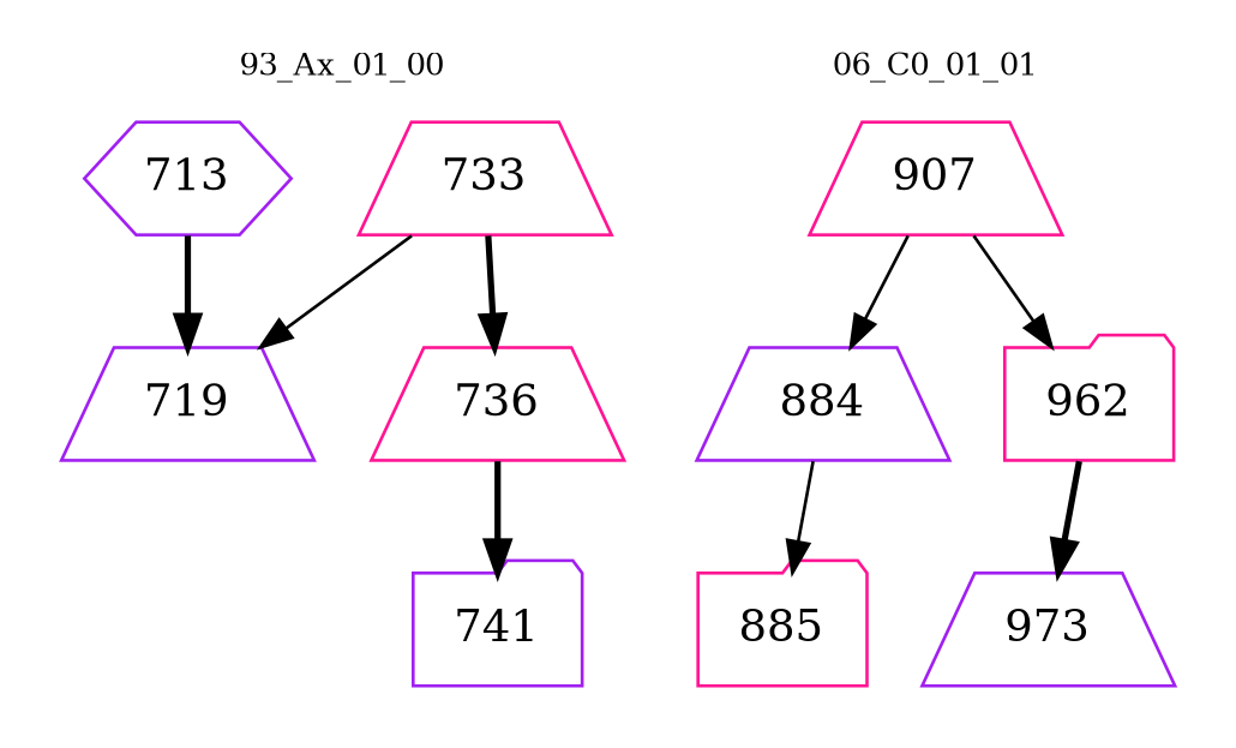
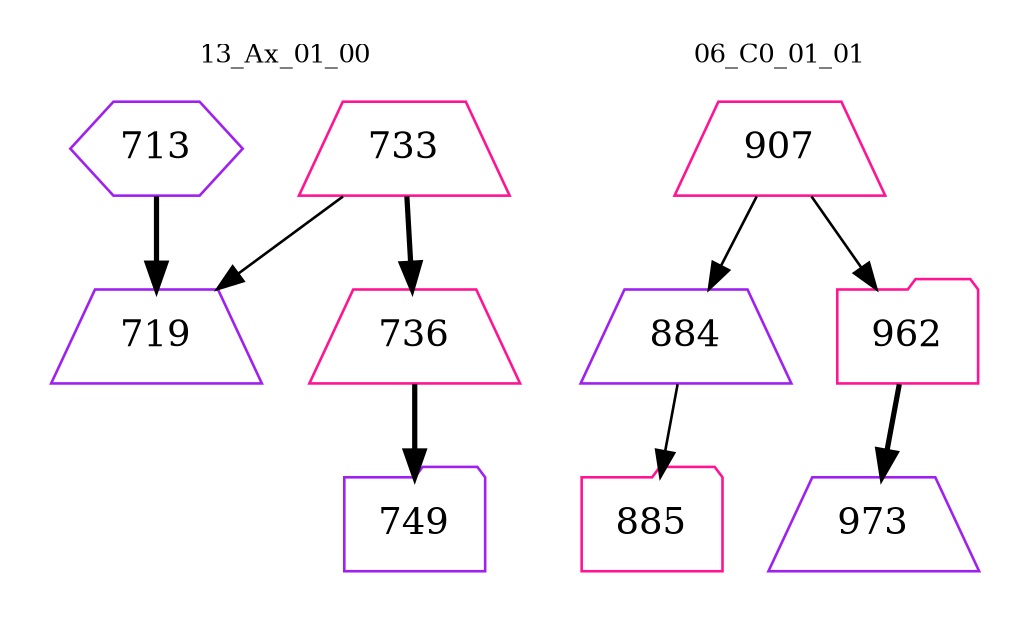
  digraph {
    node [color=deeppink shape=trapezium]
    edge [color=black style=bold]
    n1 [label=733]
    n2 [color=purple label=713 shape=hexagon]
    n3 [label=736]
    n4 [color=purple label=719]
-   n5 [color=purple label=741 shape=folder]
+   n5 [color=purple label=749 shape=folder]
    n6 [label=907]
    n7 [color=purple label=884]
    n8 [label=962 shape=folder]
    n9 [label=885 shape=folder]
    n10 [color=purple label=973]
    subgraph cluster_1 {
      color=white
      fontsize=10
-     label="93_Ax_01_00"
+     label="13_Ax_01_00"
      n1
      n2
      n3
      n4
      n5
    }
    subgraph cluster_2 {
      color=white
      fontsize=10
      label="06_C0_01_01"
      n6
      n7
      n8
      n9
      n10
    }
    n1 -> n3
    n1 -> n4 [style=solid]
    n2 -> n4
    n3 -> n5
    n6 -> n7 [style=solid]
    n6 -> n8 [style=solid]
    n7 -> n9 [style=solid]
    n8 -> n10
  }
